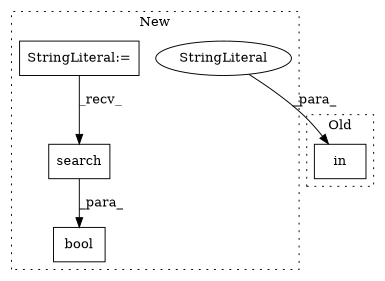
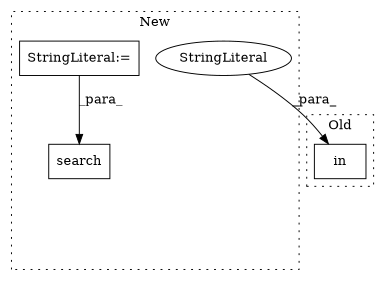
  digraph {
    node [a=32 shape=box]
    n1 [l="7,1" label=search s="1716,1741"]
    n2 [a=7 l=2 label="StringLiteral:=" s=1692]
    n3 [a=45 l=14 label=StringLiteral s=1723 shape=ellipse]
-   n4 [l="5,1" label=bool s="1708,1742"]
    n5 [a=105 l=40 label=in s=1687]
    subgraph cluster_1 {
      label=New
      style=dotted
      n1
      n2
      n3
-     n4
    }
    subgraph cluster_2 {
      label=Old
      style=dotted
      n5
    }
-   n1 -> n4 [label=_para_]
-   n2 -> n1 [label=_recv_]
+   n2 -> n1 [label=_para_]
    n3 -> n5 [label=_para_]
  }
